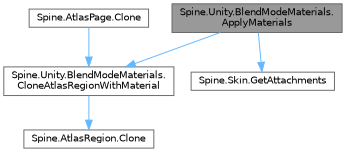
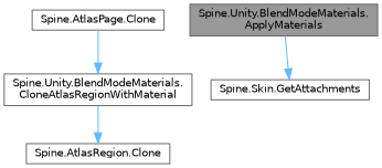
  digraph {
    rankdir=TB
    node [color=grey40 fillcolor=white fontname=Helvetica fontsize=10 shape=box style=filled]
    edge [color=steelblue1 fontname=Helvetica fontsize=10 labelfontname=Helvetica labelfontsize=10 style=solid]
    n1 [color=gray40 fillcolor=grey60 fontcolor=black height=0.2 label="Spine.Unity.BlendModeMaterials.\lApplyMaterials" width=0.4]
    n2 [height=0.2 label="Spine.Unity.BlendModeMaterials.\lCloneAtlasRegionWithMaterial" width=0.4]
    n3 [height=0.2 label="Spine.Skin.GetAttachments" width=0.4]
    n4 [height=0.2 label="Spine.AtlasRegion.Clone" width=0.4]
    n5 [height=0.2 label="Spine.AtlasPage.Clone" width=0.4]
-   n1 -> n2
    n1 -> n3
    n2 -> n4
    n5 -> n2
  }
